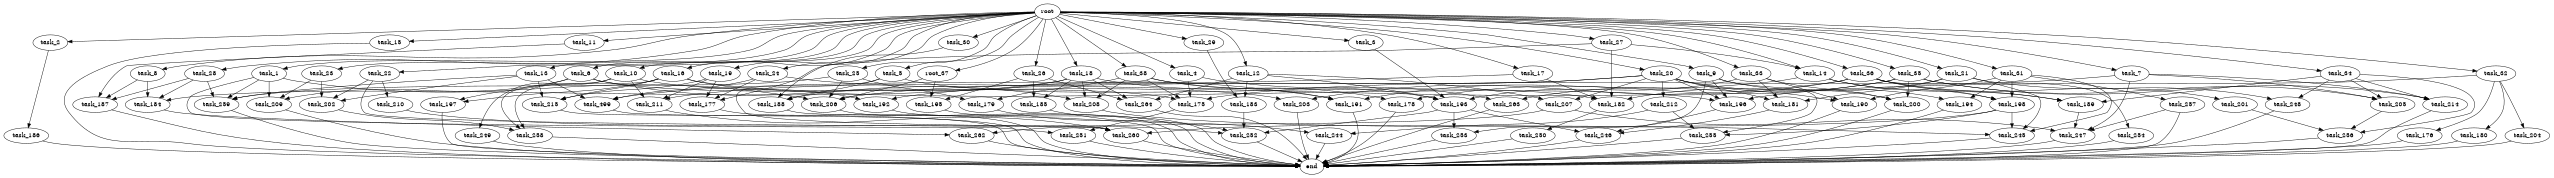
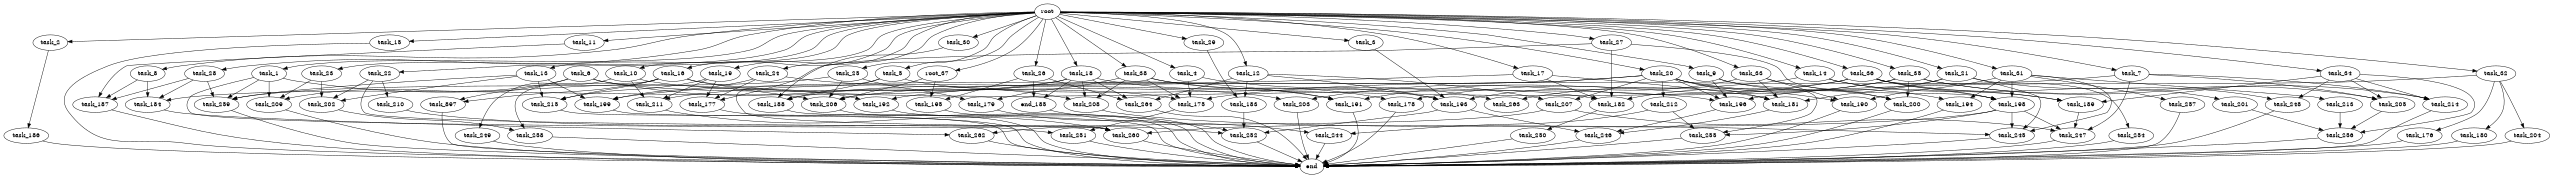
  digraph {
    root
    task_1
    task_2
    task_3
    task_4
    task_5
    task_6
    task_7
    task_8
    task_9
    task_10
    task_11
    task_12
    task_13
    task_14
    task_15
    task_16
    task_17
    task_18
    task_19
    task_20
    task_21
    task_22
    task_23
    task_24
    task_25
    task_26
    task_27
    task_28
    task_29
    task_30
    task_31
    task_32
    task_33
    task_34
    task_35
    task_36
    n38 [label=root_37]
    task_38
    task_206
    task_209
    task_251
    task_259
    task_186
    task_193
    task_175
    task_263
    task_182
    task_188
    task_260
-   task_197
+   task_197 [label=task_897]
    task_208
    task_205
    task_214
    task_247
    task_184
    task_187
    task_196
    task_200
-   task_253
    task_255
    task_203
    task_211
    task_249
    task_258
    task_183
    task_207
    task_264
-   task_199 [label=task_499]
+   task_199
    task_202
    task_215
    task_189
    task_191
    task_198
    end
    task_192
    task_181
    task_178
-   task_185
+   task_185 [label=end_185]
    task_177
    task_190
    task_194
    task_212
    task_245
    task_248
    task_210
    task_179
    task_195
+   task_213
    task_257
    task_176
    task_180
    task_204
    task_256
    task_201
    task_254
    task_252
    task_246
    task_250
    task_262
    task_244
    root -> task_1
    root -> task_2
    root -> task_3
    root -> task_4
    root -> task_5
-   root -> task_6
    root -> task_7
    root -> task_8
    root -> task_9
    root -> task_10
    root -> task_11
    root -> task_12
    root -> task_13
    root -> task_14
    root -> task_15
    root -> task_16
    root -> task_17
    root -> task_18
    root -> task_19
    root -> task_20
    root -> task_21
    root -> task_22
    root -> task_23
    root -> task_24
    root -> task_25
    root -> task_26
    root -> task_27
    root -> task_28
    root -> task_29
    root -> task_30
    root -> task_31
    root -> task_32
    root -> task_33
    root -> task_34
    root -> task_35
    root -> task_36
    root -> n38
    root -> task_38
    task_1 -> task_206
    task_1 -> task_209
    task_1 -> task_251
    task_1 -> task_259
    task_2 -> task_186
    task_3 -> task_193
    task_4 -> task_175
    task_4 -> task_263
    task_5 -> task_182
    task_5 -> task_188
    task_5 -> task_260
    task_6 -> task_209
    task_6 -> task_175
    task_6 -> task_197
    task_6 -> task_208
    task_7 -> task_175
    task_7 -> task_205
    task_7 -> task_214
    task_7 -> task_247
    task_8 -> task_184
    task_8 -> task_187
    task_9 -> task_196
    task_9 -> task_200
-   task_9 -> task_253
    task_9 -> task_255
    task_10 -> task_203
    task_10 -> task_211
    task_10 -> task_249
-   task_10 -> task_258
    task_11 -> task_187
    task_12 -> task_193
    task_12 -> task_183
    task_12 -> task_207
    task_12 -> task_264
    task_13 -> task_259
    task_13 -> task_199
    task_13 -> task_202
    task_13 -> task_215
    task_14 -> task_189
    task_14 -> task_191
    task_14 -> task_198
    task_15 -> end
    task_16 -> task_197
    task_16 -> task_196
    task_16 -> task_258
    task_16 -> task_215
    task_16 -> task_192
    task_17 -> task_182
    task_17 -> task_199
+   task_17 -> task_181
    task_18 -> task_188
    task_18 -> task_208
    task_18 -> task_184
    task_18 -> task_264
    task_18 -> task_178
    task_18 -> task_185
    task_19 -> task_211
    task_19 -> task_215
    task_19 -> task_177
    task_20 -> task_206
    task_20 -> task_196
    task_20 -> task_207
    task_20 -> task_192
    task_20 -> task_181
    task_20 -> task_190
    task_20 -> task_194
    task_20 -> task_212
    task_21 -> task_182
    task_21 -> task_181
    task_21 -> task_245
    task_21 -> task_248
    task_22 -> task_260
    task_22 -> task_202
    task_22 -> task_210
    task_23 -> task_209
    task_23 -> task_202
    task_24 -> task_199
    task_24 -> task_191
    task_24 -> task_177
    task_25 -> task_206
    task_25 -> task_259
    task_25 -> task_179
    task_26 -> task_264
    task_26 -> task_185
    task_26 -> task_195
    task_27 -> task_182
-   task_27 -> task_14
+   task_27 -> task_198
    task_27 -> task_177
    task_28 -> task_259
    task_28 -> task_184
    task_28 -> task_187
    task_29 -> task_183
    task_30 -> task_188
    task_31 -> task_198
    task_31 -> task_190
    task_31 -> task_194
    task_31 -> task_245
+   task_31 -> task_213
    task_31 -> task_257
    task_32 -> task_196
    task_32 -> task_176
    task_32 -> task_180
    task_32 -> task_204
    task_33 -> task_193
    task_33 -> task_200
    task_33 -> task_181
    task_33 -> task_190
    task_34 -> task_205
    task_34 -> task_214
    task_34 -> task_189
    task_34 -> task_248
    task_34 -> task_256
    task_35 -> task_263
    task_35 -> task_205
    task_35 -> task_214
    task_35 -> task_200
    task_35 -> task_178
    task_36 -> task_203
    task_36 -> task_211
    task_36 -> task_189
    task_36 -> task_198
    task_36 -> task_201
    task_36 -> task_254
    n38 -> task_206
    n38 -> task_195
    task_38 -> task_193
    task_38 -> task_175
    task_38 -> task_208
    task_38 -> task_191
    task_38 -> task_179
    task_206 -> end
    task_209 -> end
    task_251 -> end
    task_259 -> end
    task_186 -> end
-   task_193 -> task_253
    task_193 -> task_252
    task_193 -> task_246
    task_175 -> task_251
-   task_263 -> end
    task_182 -> task_250
    task_188 -> end
    task_260 -> end
    task_197 -> end
    task_208 -> task_245
    task_205 -> task_256
    task_214 -> end
    task_247 -> end
    task_184 -> task_262
    task_187 -> end
    task_196 -> task_246
    task_200 -> end
-   task_253 -> end
    task_255 -> end
    task_203 -> end
    task_211 -> task_260
    task_249 -> end
    task_258 -> end
    task_183 -> task_252
    task_207 -> task_247
    task_207 -> task_262
    task_264 -> end
    task_199 -> end
    task_202 -> task_258
    task_215 -> end
    task_189 -> task_247
    task_191 -> end
    task_198 -> task_260
-   task_257 -> task_247
+   task_198 -> task_247
    task_198 -> task_255
    task_198 -> task_245
    task_192 -> end
    task_181 -> task_246
    task_178 -> end
    task_185 -> task_244
    task_177 -> end
    task_190 -> end
    task_194 -> end
    task_212 -> task_255
    task_212 -> task_244
    task_245 -> end
    task_248 -> end
    task_210 -> task_252
    task_179 -> task_252
    task_195 -> end
+   task_213 -> task_256
    task_257 -> end
    task_176 -> end
    task_180 -> end
    task_204 -> end
    task_256 -> end
    task_201 -> task_256
    task_254 -> end
    task_252 -> end
    task_246 -> end
    task_250 -> end
    task_262 -> end
    task_244 -> end
  }
